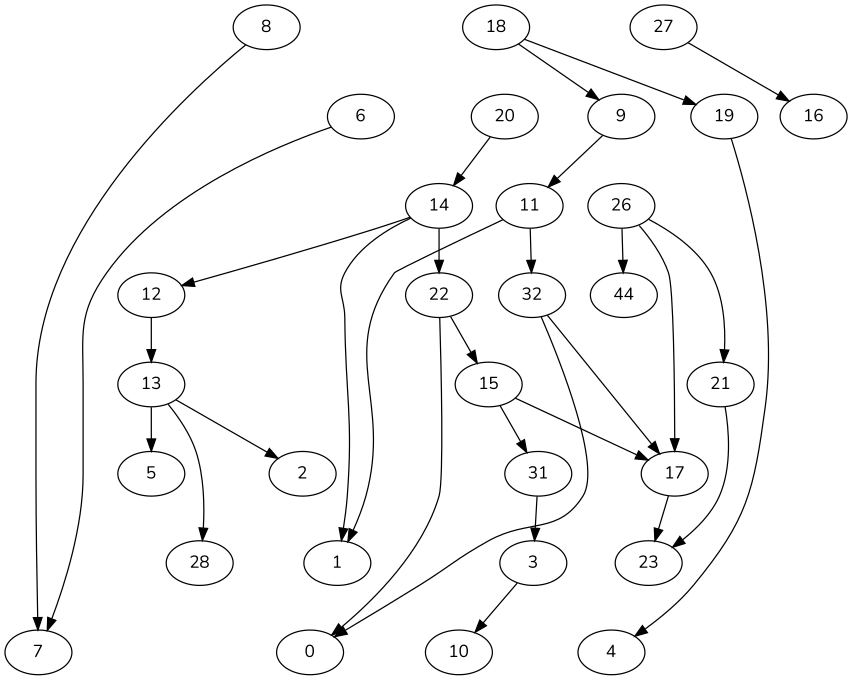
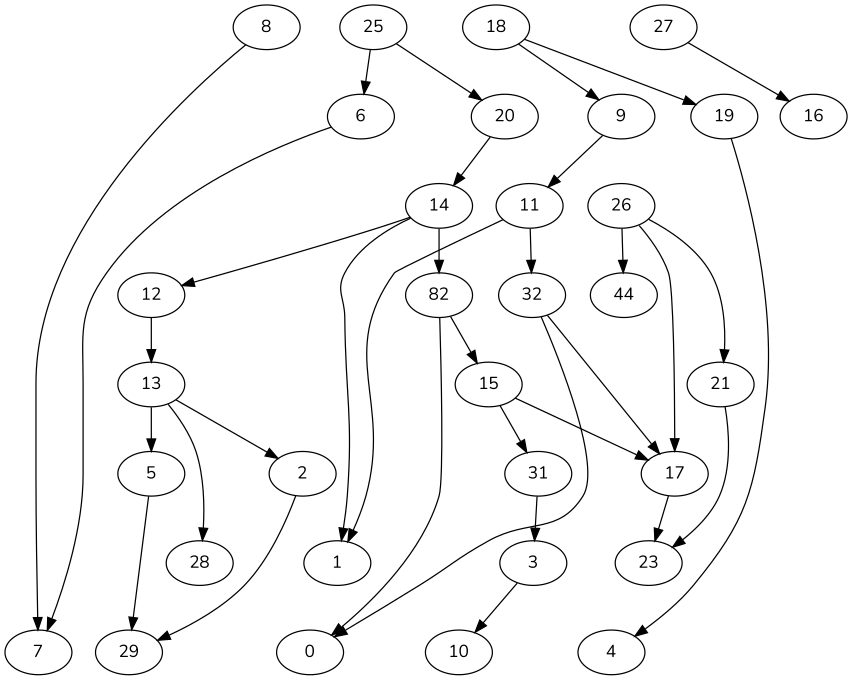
  digraph {
    fontname=Nunito
    node [fontname=Nunito]
    edge [fontname=Nunito weight=0]
    2
+   29
    3
    10
    5
    6
    7
    8
    9
    11
    1
    32
    27
    16
    0
    17
    26
    21
    n19 [label=44]
    23
    12
    13
    28
    14
-   22
+   22 [label=82]
    15
    31
    18
    19
    4
    20
+   25
+   2 -> 29
    3 -> 10
+   5 -> 29
    6 -> 7
    8 -> 7
    9 -> 11
    11 -> 1
    11 -> 32
    32 -> 0
    32 -> 17
    27 -> 16
    17 -> 23
    26 -> 17
    26 -> 21
    26 -> n19
    21 -> 23
    12 -> 13
    13 -> 2
    13 -> 5
    13 -> 28
    14 -> 1
    14 -> 12
    14 -> 22 [weight=1]
    22 -> 0
    22 -> 15
    15 -> 17
    15 -> 31
    31 -> 3
    18 -> 9
    18 -> 19
    19 -> 4
    20 -> 14
+   25 -> 6
+   25 -> 20
  }
